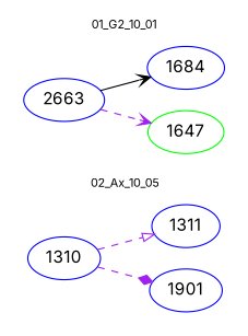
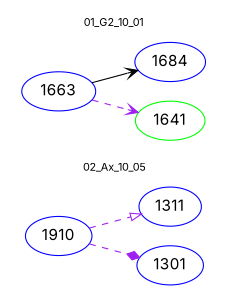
  digraph {
    fontname=Inter
    rankdir=LR
    node [color=blue fontname=Inter]
    edge [arrowhead=vee color=purple fontname=Inter style=dashed]
-   n1 [label=1310]
-   n2 [label=1901]
+   n1 [label=1910]
+   n2 [label=1301]
    n3 [label=1311]
-   n4 [label=2663]
-   n5 [color=green label=1647]
+   n4 [label=1663]
+   n5 [color=green label=1641]
    n6 [label=1684]
    subgraph cluster_1 {
      color=white
      fontsize=10
      label="02_Ax_10_05"
      n1
      n2
      n3
    }
    subgraph cluster_2 {
      color=white
      fontsize=10
      label="01_G2_10_01"
      n4
      n5
      n6
    }
    n1 -> n2 [arrowhead=diamond]
    n1 -> n3 [arrowhead=onormal]
    n4 -> n5
    n4 -> n6 [color=black style=solid]
  }
